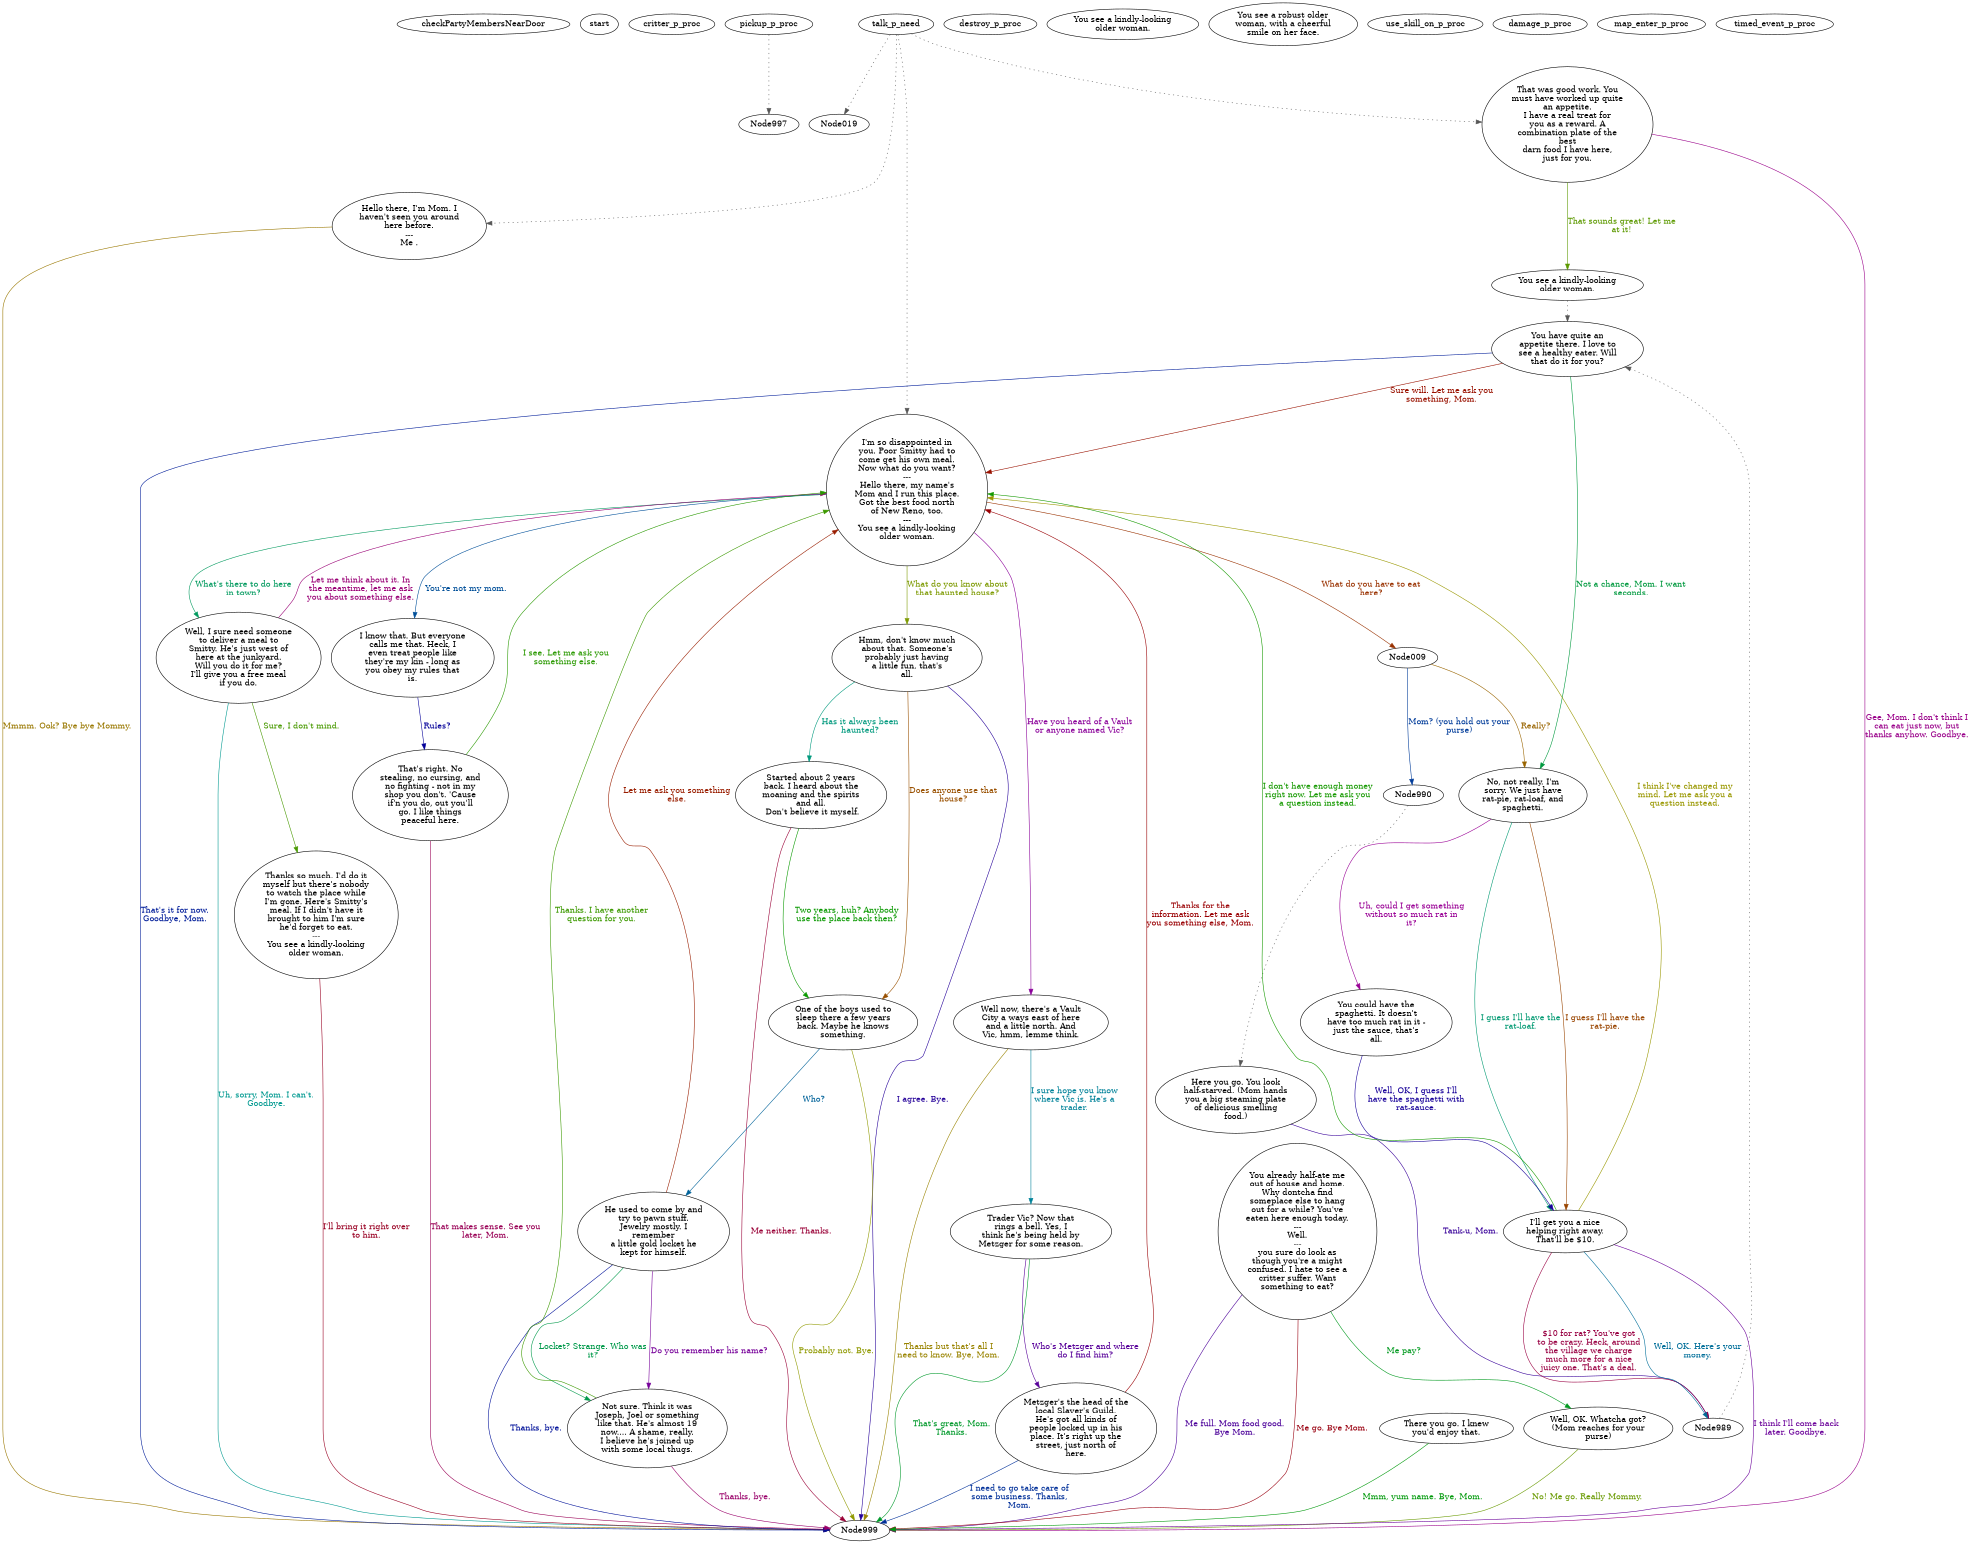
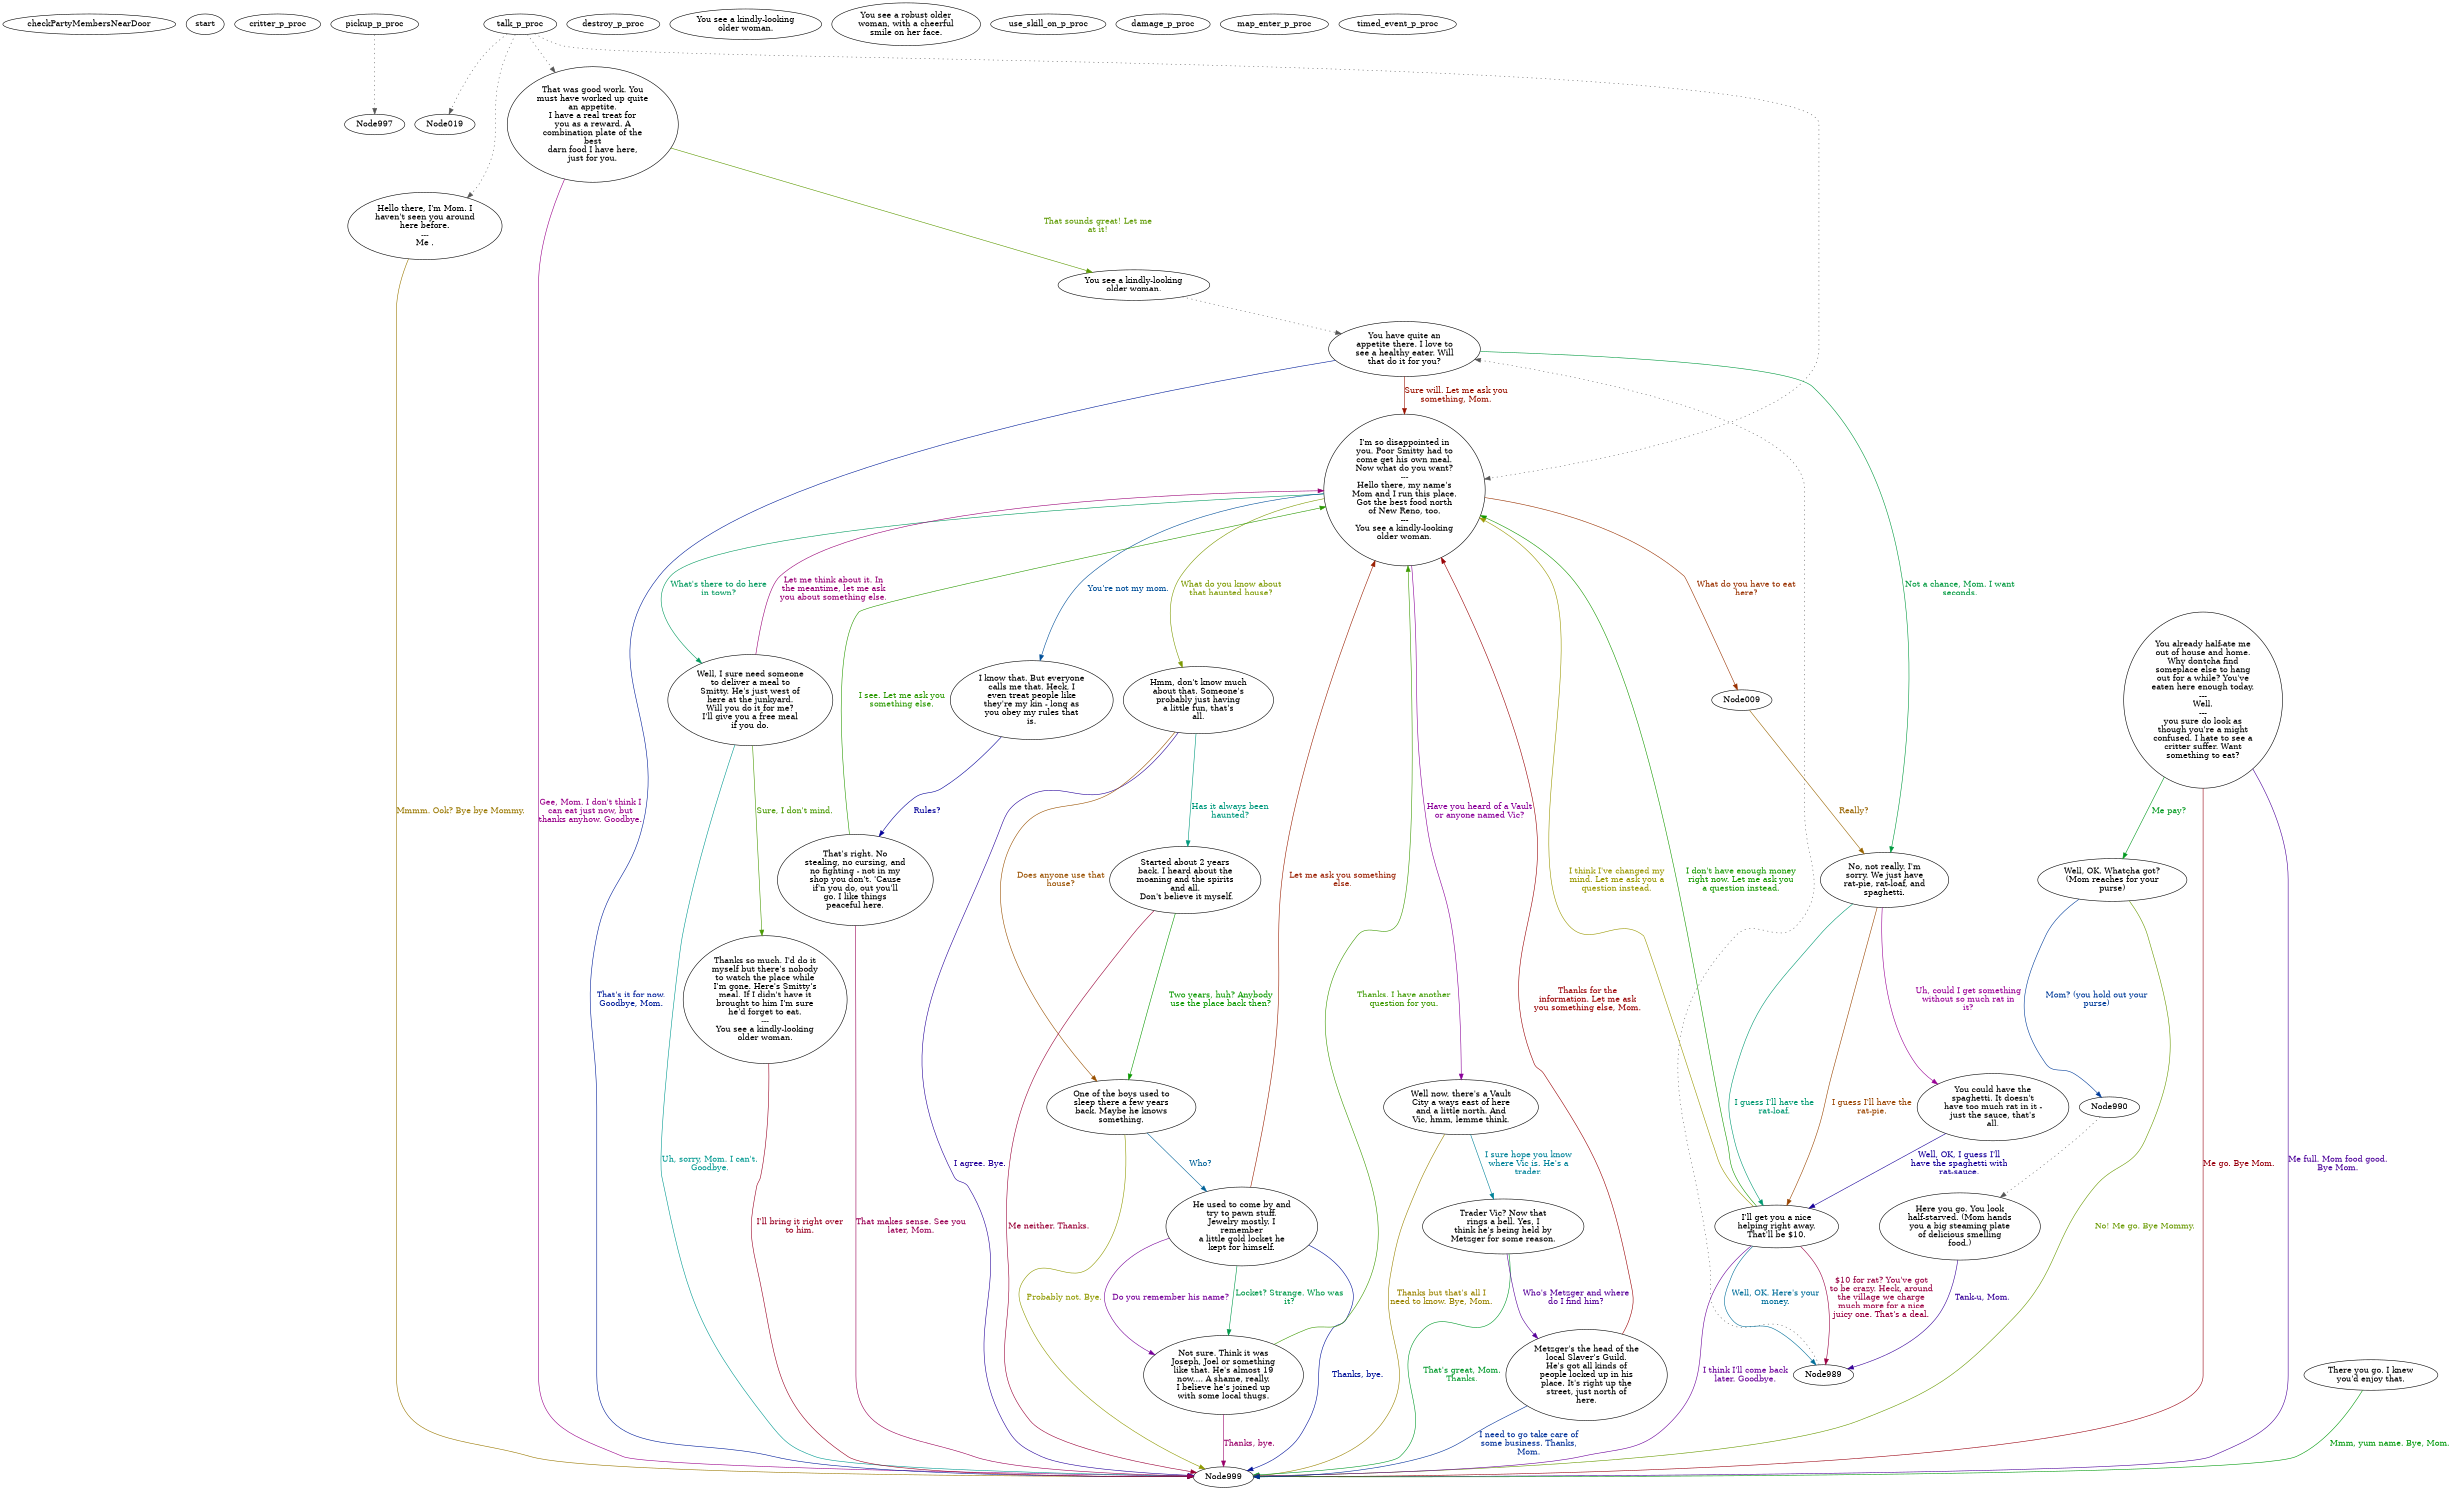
  digraph {
    node [color="#000000" fillcolor="#FFFFFF" style=filled]
    edge [color="#555555"]
    checkPartyMembersNearDoor
    start
    critter_p_proc
    n4 [label=Node997]
    pickup_p_proc
-   talk_p_proc [label=talk_p_need]
+   talk_p_proc
    Node019
    n8 [label="Hello there, I'm Mom. I\nhaven't seen you around\nhere before.\n---\nMe ."]
    n9 [label="That was good work. You\nmust have worked up quite\nan appetite.\nI have a real treat for\nyou as a reward. A\ncombination plate of the\nbest\ndarn food I have here,\njust for you."]
    n10 [label="I'm so disappointed in\nyou. Poor Smitty had to\ncome get his own meal.\nNow what do you want?\n---\nHello there, my name's\nMom and I run this place.\nGot the best food north\nof New Reno, too.\n---\nYou see a kindly-looking\nolder woman."]
    Node999
    n12 [label="You see a kindly-looking\nolder woman."]
    n13 [label="Well, I sure need someone\nto deliver a meal to\nSmitty. He's just west of\nhere at the junkyard.\nWill you do it for me?\nI'll give you a free meal\nif you do."]
    Node009
    n15 [label="I know that. But everyone\ncalls me that. Heck, I\neven treat people like\nthey're my kin - long as\nyou obey my rules that\nis."]
    n16 [label="Hmm, don't know much\nabout that. Someone's\nprobably just having\na little fun, that's\nall."]
    n17 [label="Well now, there's a Vault\nCity a ways east of here\nand a little north. And\nVic, hmm, lemme think."]
    n18 [label="You have quite an\nappetite there. I love to\nsee a healthy eater. Will\nthat do it for you?"]
    n19 [label="Thanks so much. I'd do it\nmyself but there's nobody\nto watch the place while\nI'm gone. Here's Smitty's\nmeal. If I didn't have it\nbrought to him I'm sure\nhe'd forget to eat.\n---\nYou see a kindly-looking\nolder woman."]
    n20 [label="No, not really. I'm\nsorry. We just have\nrat-pie, rat-loaf, and\nspaghetti."]
    n21 [label="That's right. No\nstealing, no cursing, and\nno fighting - not in my\nshop you don't. 'Cause\nif'n you do, out you'll\ngo. I like things\npeaceful here."]
    n22 [label="Started about 2 years\nback. I heard about the\nmoaning and the spirits\nand all.\n Don't believe it myself."]
    n23 [label="One of the boys used to\nsleep there a few years\nback. Maybe he knows\nsomething."]
    n24 [label="Trader Vic? Now that\nrings a bell. Yes, I\nthink he's being held by\nMetzger for some reason."]
    destroy_p_proc
    n26 [label="You see a kindly-looking\nolder woman."]
    n27 [label="You see a robust older\nwoman, with a cheerful\nsmile on her face."]
    use_skill_on_p_proc
    damage_p_proc
    map_enter_p_proc
    timed_event_p_proc
    n32 [label="You already half-ate me\nout of house and home.\nWhy dontcha find\nsomeplace else to hang\nout for a while? You've\neaten here enough today.\n---\nWell.\n---\nyou sure do look as\nthough you're a might\nconfused. I hate to see a\ncritter suffer. Want\nsomething to eat?"]
    n33 [label="Well, OK. Whatcha got?\n(Mom reaches for your\npurse)"]
    Node990
    n35 [label="Here you go. You look\nhalf-starved. (Mom hands\nyou a big steaming plate\nof delicious smelling\nfood.)"]
    Node989
    n37 [label="You could have the\nspaghetti. It doesn't\nhave too much rat in it -\njust the sauce, that's\nall."]
    n38 [label="I'll get you a nice\nhelping right away.\nThat'll be $10."]
    n39 [label="There you go. I knew\nyou'd enjoy that."]
    n40 [label="He used to come by and\ntry to pawn stuff.\nJewelry mostly. I\nremember\na little gold locket he\nkept for himself."]
    n41 [label="Metzger's the head of the\nlocal Slaver's Guild.\nHe's got all kinds of\npeople locked up in his\nplace. It's right up the\nstreet, just north of\nhere."]
    n42 [label="Not sure. Think it was\nJoseph, Joel or something\nlike that. He's almost 19\nnow.... A shame, really.\nI believe he's joined up\nwith some local thugs."]
    pickup_p_proc -> n4 [style=dotted]
    talk_p_proc -> Node019 [style=dotted]
    talk_p_proc -> n8 [style=dotted]
    talk_p_proc -> n9 [style=dotted]
    talk_p_proc -> n10 [style=dotted]
    n8 -> Node999 [color="#997700" fontcolor="#997700" label="Mmmm. Ook? Bye bye Mommy."]
    n9 -> Node999 [color="#990089" fontcolor="#990089" label="Gee, Mom. I don't think I\ncan eat just now, but\nthanks anyhow. Goodbye."]
    n9 -> n12 [color="#5C9900" fontcolor="#5C9900" label="That sounds great! Let me\nat it!"]
    n10 -> n13 [color="#00995D" fontcolor="#00995D" label="What's there to do here\nin town?"]
    n10 -> Node009 [color="#993100" fontcolor="#993100" label="What do you have to eat\nhere?"]
    n10 -> n15 [color="#004F99" fontcolor="#004F99" label="You're not my mom."]
    n10 -> n16 [color="#7C9900" fontcolor="#7C9900" label="What do you know about\nthat haunted house?"]
    n10 -> n17 [color="#8A0099" fontcolor="#8A0099" label="Have you heard of a Vault\nor anyone named Vic?"]
    n12 -> n18 [style=dotted]
    n13 -> n10 [color="#990075" fontcolor="#990075" label="Let me think about it. In\nthe meantime, let me ask\nyou about something else."]
    n13 -> Node999 [color="#009990" fontcolor="#009990" label="Uh, sorry, Mom. I can't.\nGoodbye."]
    n13 -> n19 [color="#489900" fontcolor="#489900" label="Sure, I don't mind."]
    Node009 -> n20 [color="#996400" fontcolor="#996400" label="Really?"]
    n15 -> n21 [color="#040099" fontcolor="#040099" label="Rules?"]
    n16 -> Node999 [color="#240099" fontcolor="#240099" label="I agree. Bye."]
    n16 -> n22 [color="#00997D" fontcolor="#00997D" label="Has it always been\nhaunted?"]
    n16 -> n23 [color="#995000" fontcolor="#995000" label="Does anyone use that\nhouse?"]
    n17 -> Node999 [color="#998300" fontcolor="#998300" label="Thanks but that's all I\nneed to know. Bye, Mom."]
    n17 -> n24 [color="#008299" fontcolor="#008299" label="I sure hope you know\nwhere Vic is. He's a\ntrader."]
    n18 -> n10 [color="#991100" fontcolor="#991100" label="Sure will. Let me ask you\nsomething, Mom."]
    n18 -> Node999 [color="#001C99" fontcolor="#001C99" label="That's it for now.\nGoodbye, Mom."]
    n18 -> n20 [color="#00993E" fontcolor="#00993E" label="Not a chance, Mom. I want\nseconds."]
    n19 -> Node999 [color="#990022" fontcolor="#990022" label="I'll bring it right over\nto him."]
    n20 -> n37 [color="#990095" fontcolor="#990095" label="Uh, could I get something\nwithout so much rat in\nit?"]
    n20 -> n38 [color="#009971" fontcolor="#009971" label="I guess I'll have the\nrat-loaf."]
    n20 -> n38 [color="#994400" fontcolor="#994400" label="I guess I'll have the\nrat-pie."]
    n21 -> n10 [color="#299900" fontcolor="#299900" label="I see. Let me ask you\nsomething else."]
    n21 -> Node999 [color="#990055" fontcolor="#990055" label="That makes sense. See you\nlater, Mom."]
    n22 -> Node999 [color="#990036" fontcolor="#990036" label="Me neither. Thanks."]
    n22 -> n23 [color="#099900" fontcolor="#099900" label="Two years, huh? Anybody\nuse the place back then?"]
    n23 -> Node999 [color="#8F9900" fontcolor="#8F9900" label="Probably not. Bye."]
    n23 -> n40 [color="#006299" fontcolor="#006299" label="Who?"]
    n24 -> Node999 [color="#00992A" fontcolor="#00992A" label="That's great, Mom.\nThanks."]
    n24 -> n41 [color="#570099" fontcolor="#570099" label="Who's Metzger and where\ndo I find him?"]
    n32 -> Node999 [color="#4B0099" fontcolor="#4B0099" label="Me full. Mom food good.\nBye Mom."]
    n32 -> Node999 [color="#99000F" fontcolor="#99000F" label="Me go. Bye Mom."]
    n32 -> n33 [color="#00991E" fontcolor="#00991E" label="Me pay?"]
-   n33 -> Node999 [color="#689900" fontcolor="#689900" label="No! Me go. Really Mommy."]
-   Node009 -> Node990 [color="#003B99" fontcolor="#003B99" label="Mom? (you hold out your\npurse)"]
+   n33 -> Node999 [color="#689900" fontcolor="#689900" label="No! Me go. Bye Mommy."]
+   n33 -> Node990 [color="#003B99" fontcolor="#003B99" label="Mom? (you hold out your\npurse)"]
    Node990 -> n35 [style=dotted]
    n35 -> Node989 [color="#370099" fontcolor="#370099" label="Tank-u, Mom."]
    Node989 -> n18 [style=dotted]
    n37 -> n38 [color="#170099" fontcolor="#170099" label="Well, OK, I guess I'll\nhave the spaghetti with\nrat-sauce."]
    n38 -> n10 [color="#159900" fontcolor="#159900" label="I don't have enough money\nright now. Let me ask you\na question instead."]
    n38 -> n10 [color="#999700" fontcolor="#999700" label="I think I've changed my\nmind. Let me ask you a\nquestion instead."]
    n38 -> Node999 [color="#6A0099" fontcolor="#6A0099" label="I think I'll come back\nlater. Goodbye."]
    n38 -> Node989 [color="#990042" fontcolor="#990042" label="$10 for rat? You've got\nto be crazy. Heck, around\nthe village we charge\nmuch more for a nice\njuicy one. That's a deal."]
    n38 -> Node989 [color="#006E99" fontcolor="#006E99" label="Well, OK. Here's your\nmoney."]
    n39 -> Node999 [color="#00990A" fontcolor="#00990A" label="Mmm, yum name. Bye, Mom."]
    n40 -> n10 [color="#991D00" fontcolor="#991D00" label="Let me ask you something\nelse."]
    n40 -> Node999 [color="#001099" fontcolor="#001099" label="Thanks, bye."]
    n40 -> n42 [color="#760099" fontcolor="#760099" label="Do you remember his name?"]
    n40 -> n42 [color="#00994A" fontcolor="#00994A" label="Locket? Strange. Who was\nit?"]
    n41 -> n10 [color="#990003" fontcolor="#990003" label="Thanks for the\ninformation. Let me ask\nyou something else, Mom."]
    n41 -> Node999 [color="#002F99" fontcolor="#002F99" label="I need to go take care of\nsome business. Thanks,\nMom."]
    n42 -> n10 [color="#3C9900" fontcolor="#3C9900" label="Thanks. I have another\nquestion for you."]
    n42 -> Node999 [color="#990069" fontcolor="#990069" label="Thanks, bye."]
  }
